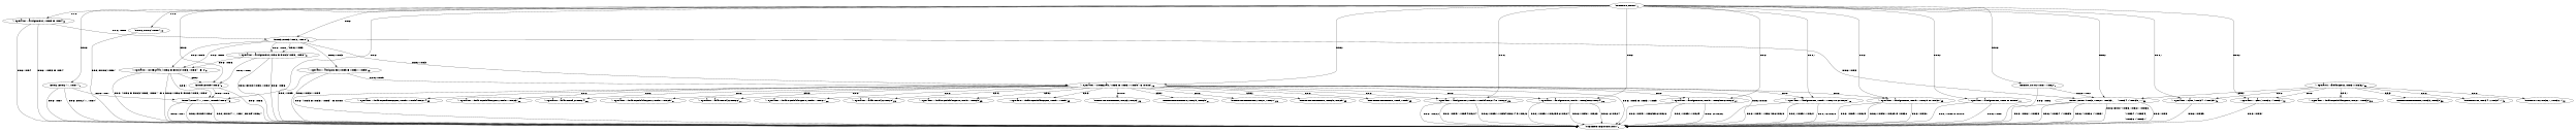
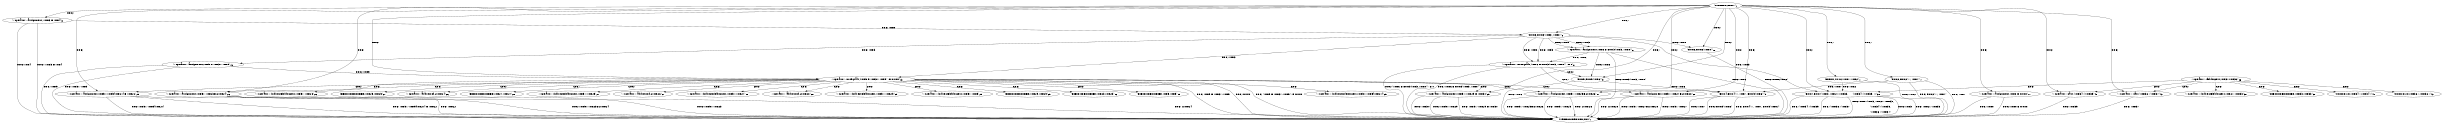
  digraph {
    n1 [label=<(METHOD,FUN1)<SUB>1</SUB>>]
    n2 [label=<(PARAM,struct VAR1 *VAR2)<SUB>1</SUB>>]
    n3 [label=<(&lt;operator&gt;.assignment,*VAR3 = VAR4)<SUB>3</SUB>>]
    n4 [label=<(FUN2,FUN2(&quot;&quot;, VAR7))<SUB>7</SUB>>]
    n5 [label=<(FUN6,FUN6(VAR8))<SUB>10</SUB>>]
    n6 [label=<(&lt;operator&gt;.assignment,VAR8 = NULL)<SUB>11</SUB>>]
    n7 [label=<(&lt;operator&gt;.notEquals,(VAR5 = VAR3-&gt;VAR5) != NULL)<SUB>13</SUB>>]
    n8 [label=<(FUN4,FUN4(&quot;&quot;, VAR7, FUN5(VAR6)))<SUB>9</SUB>>]
    n9 [label=<(&lt;operator&gt;.assignment,VAR5-&gt;VAR5[VAR21] = VAR22)<SUB>25</SUB>>]
    n10 [label=<(&lt;operator&gt;.assignment,VAR5-&gt;VAR23=&amp;VAR24)<SUB>26</SUB>>]
    n11 [label=<(&lt;operator&gt;.assignment,VAR5-&gt;VAR25=&amp;VAR26)<SUB>27</SUB>>]
    n12 [label=<(&lt;operator&gt;.assignment,VAR5-&gt;VAR27=&amp;VAR28)<SUB>28</SUB>>]
    n13 [label=<(&lt;operator&gt;.assignment,VAR5-&gt;VAR29 = VAR30)<SUB>29</SUB>>]
    n14 [label=<(FUN7,FUN7(VAR3, VAR2-&gt;VAR33,  		    (VAR34 *)VAR35, ...)<SUB>38</SUB>>]
    n15 [label=<(FUN3,FUN3(VAR3, VAR8))<SUB>8</SUB>>]
    n16 [label=<(FUN5,FUN5(VAR6))<SUB>9</SUB>>]
    n17 [label=<(&lt;operator&gt;.cast,(VAR34 *)VAR35)<SUB>40</SUB>>]
    n18 [label=<(&lt;operator&gt;.cast,(VAR36 *)VAR37)<SUB>42</SUB>>]
    n19 [label=<(METHOD_RETURN,ANY)<SUB>1</SUB>>]
    n20 [label=<(&lt;operator&gt;.notEquals,(VAR6 = FUN3(VAR3, VAR8)) != 0)<SUB>8</SUB>>]
    n21 [label=<(&lt;operator&gt;.indirectIndexAccess,VAR5-&gt;VAR5[VAR21])<SUB>25</SUB>>]
    n22 [label=<(&lt;operator&gt;.indirectFieldAccess,VAR5-&gt;VAR23)<SUB>26</SUB>>]
    n23 [label=<(&lt;operator&gt;.addressOf,&amp;VAR24)<SUB>26</SUB>>]
    n24 [label=<(&lt;operator&gt;.indirectFieldAccess,VAR5-&gt;VAR25)<SUB>27</SUB>>]
    n25 [label=<(&lt;operator&gt;.addressOf,&amp;VAR26)<SUB>27</SUB>>]
    n26 [label=<(&lt;operator&gt;.indirectFieldAccess,VAR5-&gt;VAR27)<SUB>28</SUB>>]
    n27 [label=<(&lt;operator&gt;.addressOf,&amp;VAR28)<SUB>28</SUB>>]
    n28 [label=<(&lt;operator&gt;.indirectFieldAccess,VAR5-&gt;VAR29)<SUB>29</SUB>>]
    n29 [label=<(&lt;operator&gt;.indirectFieldAccess,VAR5-&gt;VAR5)<SUB>25</SUB>>]
    n30 [label=<(FIELD_IDENTIFIER,VAR23,VAR23)<SUB>26</SUB>>]
    n31 [label=<(FIELD_IDENTIFIER,VAR25,VAR25)<SUB>27</SUB>>]
    n32 [label=<(FIELD_IDENTIFIER,VAR27,VAR27)<SUB>28</SUB>>]
    n33 [label=<(FIELD_IDENTIFIER,VAR29,VAR29)<SUB>29</SUB>>]
    n34 [label=<(FIELD_IDENTIFIER,VAR5,VAR5)<SUB>25</SUB>>]
    n35 [label=<(&lt;operator&gt;.assignment,VAR6 = FUN3(VAR3, VAR8))<SUB>8</SUB>>]
    n36 [label=<(&lt;operator&gt;.assignment,VAR5 = VAR3-&gt;VAR5)<SUB>13</SUB>>]
    n37 [label=<(&lt;operator&gt;.fieldAccess,VAR31.VAR32)<SUB>36</SUB>>]
    n38 [label=<(&lt;operator&gt;.indirectFieldAccess,VAR2-&gt;VAR33)<SUB>38</SUB>>]
    n39 [label=<(FIELD_IDENTIFIER,VAR33,VAR33)<SUB>38</SUB>>]
    n40 [label=<(UNKNOWN,VAR34 *,VAR34 *)<SUB>40</SUB>>]
    n41 [label=<(UNKNOWN,VAR36 *,VAR36 *)<SUB>42</SUB>>]
    n1 -> n2 [label="DDG: "]
    n1 -> n3 [label="DDG: "]
    n1 -> n4 [label="DDG: "]
    n1 -> n5 [label="DDG: "]
    n1 -> n6 [label="DDG: "]
    n1 -> n7 [label="DDG: "]
    n1 -> n8 [label="DDG: "]
    n1 -> n9 [label="DDG: "]
    n1 -> n10 [label="DDG: "]
    n1 -> n11 [label="DDG: "]
    n1 -> n12 [label="DDG: "]
    n1 -> n13 [label="DDG: "]
    n1 -> n14 [label="DDG: "]
    n1 -> n15 [label="DDG: "]
    n1 -> n16 [label="DDG: "]
    n1 -> n17 [label="DDG: "]
    n1 -> n18 [label="DDG: "]
    n2 -> n14 [label="DDG: VAR2"]
    n2 -> n19 [label="DDG: VAR2"]
    n3 -> n15 [label="DDG: VAR8"]
    n3 -> n19 [label="DDG: *VAR3 = VAR4"]
    n3 -> n19 [label="DDG: VAR4"]
    n4 -> n8 [label="DDG: VAR7"]
    n4 -> n19 [label="DDG: VAR7"]
    n4 -> n19 [label="DDG: FUN2(&quot;&quot;, VAR7)"]
    n5 -> n19 [label="DDG: FUN6(VAR8)"]
    n6 -> n19 [label="DDG: VAR8"]
    n6 -> n19 [label="DDG: VAR8 = NULL"]
    n7 -> n9 [label="CDG: "]
    n7 -> n10 [label="CDG: "]
    n7 -> n11 [label="CDG: "]
    n7 -> n12 [label="CDG: "]
    n7 -> n13 [label="CDG: "]
    n7 -> n19 [label="DDG: VAR5 = VAR3-&gt;VAR5"]
    n7 -> n19 [label="DDG: NULL"]
    n7 -> n19 [label="DDG: (VAR5 = VAR3-&gt;VAR5) != NULL"]
    n7 -> n21 [label="CDG: "]
    n7 -> n22 [label="CDG: "]
    n7 -> n23 [label="CDG: "]
    n7 -> n24 [label="CDG: "]
    n7 -> n25 [label="CDG: "]
    n7 -> n26 [label="CDG: "]
    n7 -> n27 [label="CDG: "]
    n7 -> n28 [label="CDG: "]
    n7 -> n29 [label="CDG: "]
-   n7 -> n30 [label="NULL: "]
+   n7 -> n30 [label="CDG: "]
    n7 -> n31 [label="CDG: "]
    n7 -> n32 [label="CDG: "]
    n7 -> n33 [label="CDG: "]
    n7 -> n34 [label="CDG: "]
    n8 -> n19 [label="DDG: VAR7"]
    n8 -> n19 [label="DDG: FUN5(VAR6)"]
    n8 -> n19 [label="DDG: FUN4(&quot;&quot;, VAR7, FUN5(VAR6))"]
    n9 -> n19 [label="DDG: VAR5-&gt;VAR5[VAR21]"]
    n9 -> n19 [label="DDG: VAR5-&gt;VAR5[VAR21] = VAR22"]
    n9 -> n19 [label="DDG: VAR22"]
    n10 -> n19 [label="DDG: VAR5-&gt;VAR23"]
    n10 -> n19 [label="DDG: &amp;VAR24"]
    n10 -> n19 [label="DDG: VAR5-&gt;VAR23=&amp;VAR24"]
    n11 -> n19 [label="DDG: VAR5-&gt;VAR25"]
    n11 -> n19 [label="DDG: &amp;VAR26"]
    n11 -> n19 [label="DDG: VAR5-&gt;VAR25=&amp;VAR26"]
    n12 -> n19 [label="DDG: VAR5-&gt;VAR27"]
    n12 -> n19 [label="DDG: &amp;VAR28"]
    n12 -> n19 [label="DDG: VAR5-&gt;VAR27=&amp;VAR28"]
    n13 -> n19 [label="DDG: VAR5-&gt;VAR29"]
    n13 -> n19 [label="DDG: VAR5-&gt;VAR29 = VAR30"]
    n13 -> n19 [label="DDG: VAR30"]
    n14 -> n19 [label="DDG: VAR3"]
    n14 -> n19 [label="DDG: VAR2-&gt;VAR33"]
    n14 -> n19 [label="DDG: (VAR34 *)VAR35"]
    n14 -> n19 [label="DDG: (VAR36 *)VAR37"]
    n14 -> n19 [label="DDG: FUN7(VAR3, VAR2-&gt;VAR33,\n\n		    (VAR34 *)VAR35,\n\n		    (VAR36 *)VAR37)"]
+   n15 -> n5 [label="DDG: VAR8"]
    n15 -> n7 [label="DDG: VAR3"]
    n15 -> n14 [label="DDG: VAR3"]
    n15 -> n20 [label="DDG: VAR3"]
    n15 -> n20 [label="DDG: VAR8"]
    n15 -> n35 [label="DDG: VAR3"]
    n15 -> n35 [label="DDG: VAR8"]
    n15 -> n36 [label="DDG: VAR3"]
    n16 -> n8 [label="DDG: VAR6"]
    n16 -> n19 [label="DDG: VAR6"]
    n17 -> n19 [label="DDG: VAR35"]
    n18 -> n19 [label="DDG: VAR37"]
    n20 -> n8 [label="CDG: "]
    n20 -> n16 [label="CDG: "]
    n20 -> n19 [label="DDG: VAR6 = FUN3(VAR3, VAR8)"]
    n20 -> n19 [label="DDG: (VAR6 = FUN3(VAR3, VAR8)) != 0"]
    n35 -> n16 [label="DDG: VAR6"]
    n35 -> n19 [label="DDG: VAR6"]
    n35 -> n19 [label="DDG: FUN3(VAR3, VAR8)"]
    n35 -> n20 [label="DDG: VAR6"]
    n36 -> n7 [label="DDG: VAR5"]
    n36 -> n19 [label="DDG: VAR5"]
    n36 -> n19 [label="DDG: VAR3-&gt;VAR5"]
    n37 -> n14 [label="CDG: "]
    n37 -> n17 [label="CDG: "]
    n37 -> n18 [label="CDG: "]
    n37 -> n38 [label="CDG: "]
    n37 -> n39 [label="CDG: "]
    n37 -> n40 [label="CDG: "]
    n37 -> n41 [label="CDG: "]
  }
